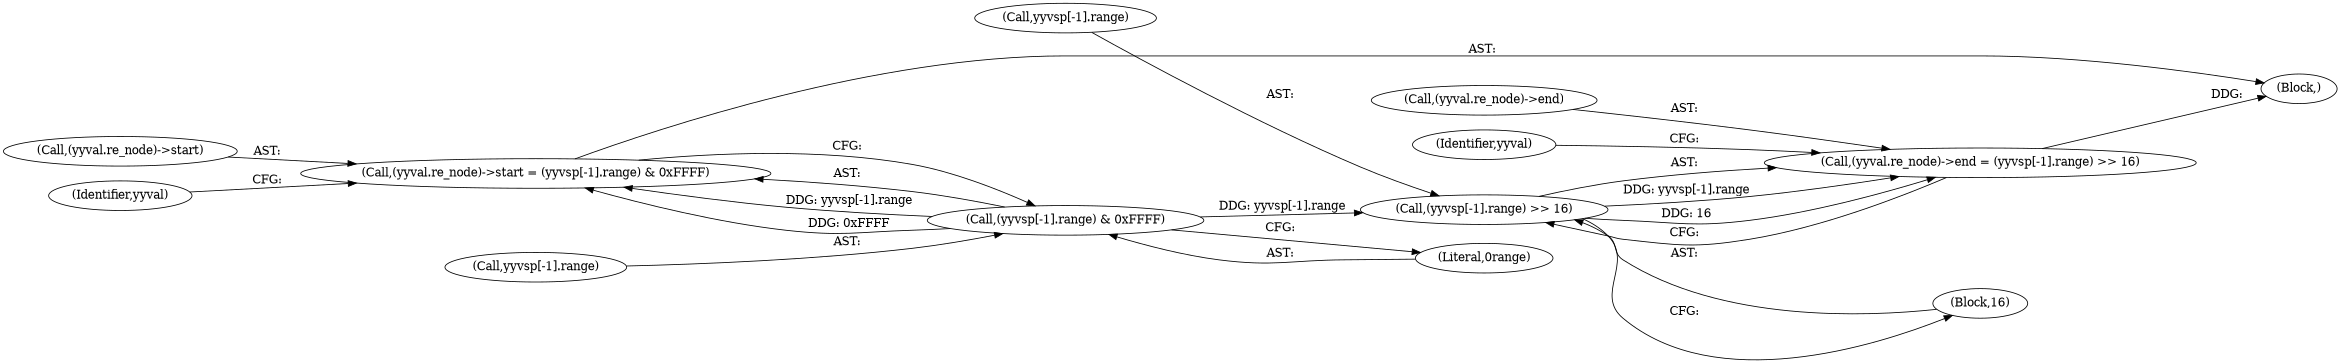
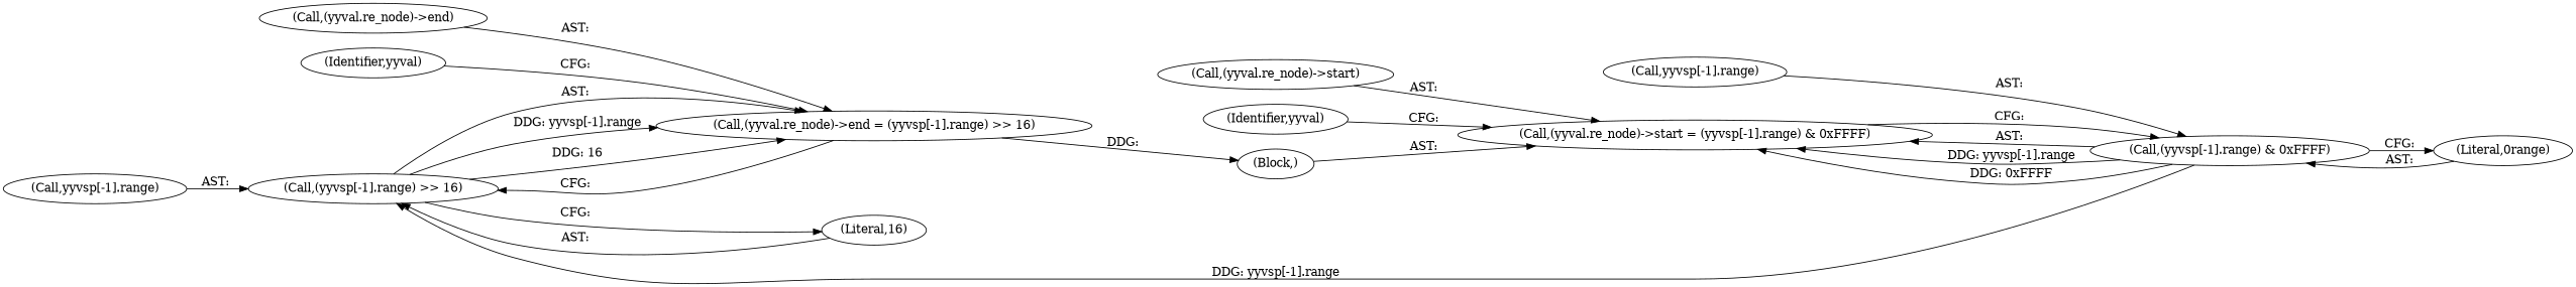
  digraph {
    rankdir=LR
    n1 [label="(Call,(yyvsp[-1].range) >> 16)"]
    n2 [label="(Call,(yyval.re_node)->end = (yyvsp[-1].range) >> 16)"]
-   n3 [label="(Block,16)"]
+   n3 [label="(Literal,16)"]
    n4 [label="(Call,(yyvsp[-1].range) & 0xFFFF)"]
    n5 [label="(Call,(yyval.re_node)->start = (yyvsp[-1].range) & 0xFFFF)"]
    n6 [label="(Literal,0range)"]
    n7 [label="(Block,)"]
    n8 [label="(Call,(yyval.re_node)->start)"]
    n9 [label="(Call,yyvsp[-1].range)"]
    n10 [label="(Identifier,yyval)"]
    n11 [label="(Call,(yyval.re_node)->end)"]
    n12 [label="(Identifier,yyval)"]
    n13 [label="(Call,yyvsp[-1].range)"]
    n1 -> n2 [label="AST: "]
    n1 -> n2 [label="DDG: yyvsp[-1].range"]
    n1 -> n2 [label="DDG: 16"]
    n1 -> n3 [label="CFG: "]
    n2 -> n1 [label="CFG: "]
    n2 -> n7 [label="DDG: "]
    n3 -> n1 [label="AST: "]
    n4 -> n1 [label="DDG: yyvsp[-1].range"]
    n4 -> n5 [label="AST: "]
    n4 -> n5 [label="DDG: yyvsp[-1].range"]
    n4 -> n5 [label="DDG: 0xFFFF"]
    n4 -> n6 [label="CFG: "]
    n5 -> n4 [label="CFG: "]
-   n5 -> n7 [label="AST: "]
+   n7 -> n5 [label="AST: "]
    n6 -> n4 [label="AST: "]
    n8 -> n5 [label="AST: "]
    n9 -> n1 [label="AST: "]
    n10 -> n5 [label="CFG: "]
    n11 -> n2 [label="AST: "]
    n12 -> n2 [label="CFG: "]
    n13 -> n4 [label="AST: "]
  }
